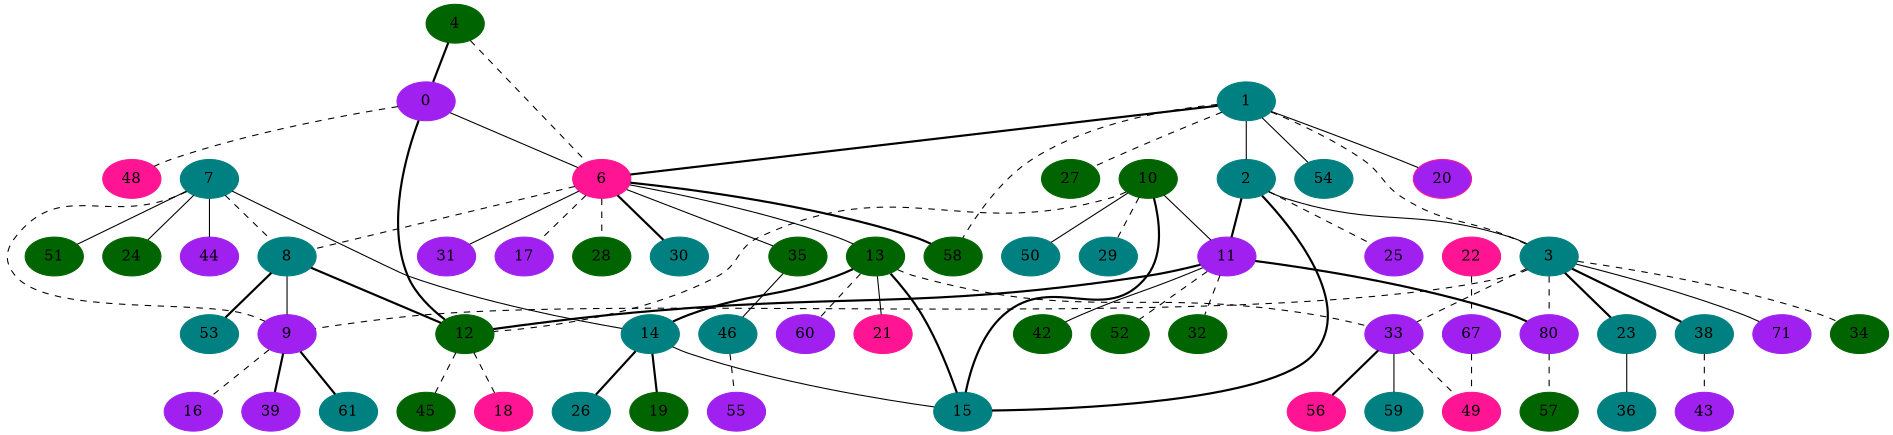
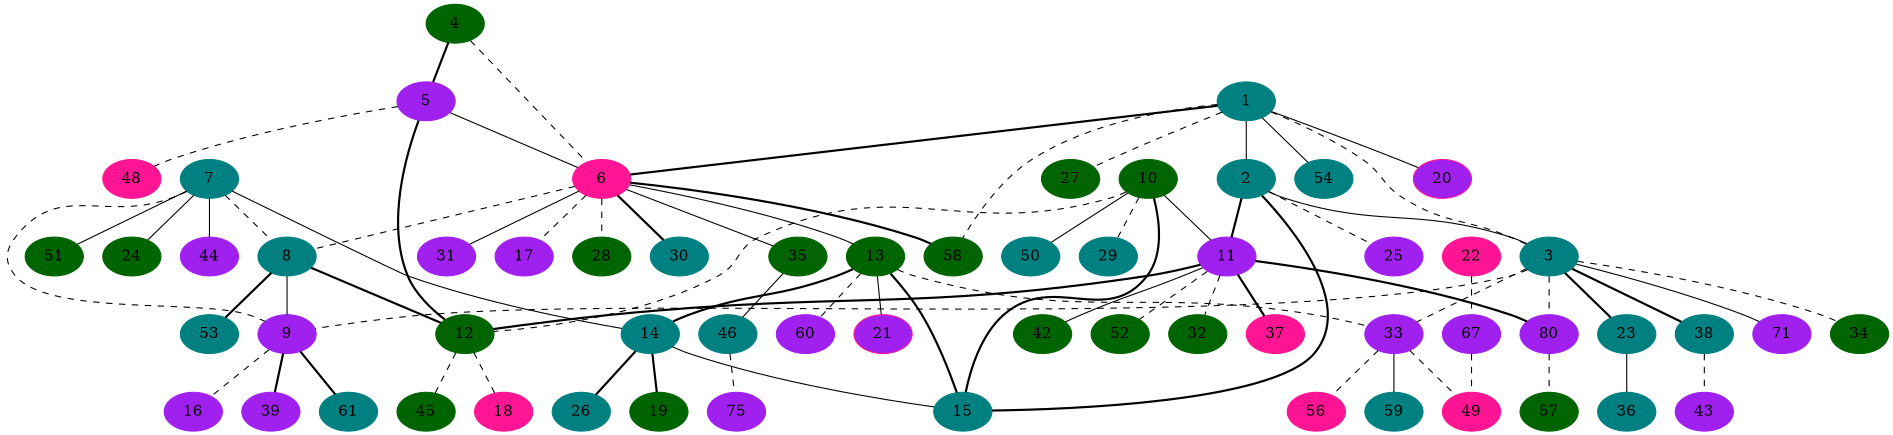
  graph {
    node [color=teal style=filled]
    edge [style=dashed]
    1
    2
    3
    6 [color=deeppink]
    20 [color=deeppink fillcolor=purple]
    27 [color=darkgreen]
    54
    58 [color=darkgreen]
    11 [color=purple]
    15
    25 [color=purple]
    9 [color=purple]
    23
    33 [color=purple]
    34 [color=darkgreen]
    38
    n17 [color=purple label=80]
    n18 [color=purple label=71]
    8
    13 [color=darkgreen]
    17 [color=purple]
    28 [color=darkgreen]
    30
    31 [color=purple]
    35 [color=darkgreen]
    12 [color=darkgreen]
    32 [color=darkgreen]
+   37 [color=deeppink]
    42 [color=darkgreen]
    52 [color=darkgreen]
    16 [color=purple]
    39 [color=purple]
    61
    36
    49 [color=deeppink]
    56 [color=deeppink]
    59
    43 [color=purple]
    57 [color=darkgreen]
    4 [color=darkgreen]
-   5 [color=purple label=0]
+   5 [color=purple]
    48 [color=deeppink]
    18 [color=deeppink]
    45 [color=darkgreen]
    22 [color=deeppink]
    n46 [color=purple label=67]
    53
    14
-   21 [color=deeppink]
+   21 [color=deeppink fillcolor=purple]
    60 [color=purple]
    46
    7
    24 [color=darkgreen]
    44 [color=purple]
    51 [color=darkgreen]
    19 [color=darkgreen]
    26
    10 [color=darkgreen]
    29
    50
-   55 [color=purple]
+   55 [color=purple label=75]
    1 -- 2 [style=solid]
    1 -- 3
    1 -- 6 [style=bold]
    1 -- 20 [style=solid]
    1 -- 27
    1 -- 54 [style=solid]
    1 -- 58
    2 -- 3 [style=solid]
    2 -- 11 [style=bold]
    2 -- 15 [style=bold]
    2 -- 25
    3 -- 9
    3 -- 23 [style=bold]
    3 -- 33
    3 -- 34
    3 -- 38 [style=bold]
    3 -- n17
    3 -- n18 [style=solid]
    6 -- 58 [style=bold]
    6 -- 8
    6 -- 13 [style=solid]
    6 -- 17
    6 -- 28
    6 -- 30 [style=bold]
    6 -- 31 [style=solid]
    6 -- 35 [style=solid]
    11 -- n17 [style=bold]
    11 -- 12 [style=bold]
    11 -- 32
+   11 -- 37 [style=bold]
    11 -- 42 [style=solid]
    11 -- 52
    9 -- 16
    9 -- 39 [style=bold]
    9 -- 61 [style=bold]
    23 -- 36 [style=solid]
    33 -- 49
-   33 -- 56 [style=bold]
+   33 -- 56
    33 -- 59 [style=solid]
    38 -- 43
    n17 -- 57
    8 -- 9 [style=solid]
    8 -- 12 [style=bold]
    8 -- 53 [style=bold]
    13 -- 15 [style=bold]
    13 -- 33
    13 -- 14 [style=bold]
    13 -- 21 [style=solid]
    13 -- 60
    35 -- 46 [style=solid]
    12 -- 18
    12 -- 45
    4 -- 6
    4 -- 5 [style=bold]
    5 -- 6 [style=solid]
    5 -- 12 [style=bold]
    5 -- 48
    22 -- n46
    n46 -- 49
    14 -- 15 [style=solid]
    14 -- 19 [style=bold]
    14 -- 26 [style=bold]
    46 -- 55
    7 -- 9
    7 -- 8
    7 -- 14 [style=solid]
    7 -- 24 [style=solid]
    7 -- 44 [style=solid]
    7 -- 51 [style=solid]
    10 -- 11 [style=solid]
    10 -- 15 [style=bold]
    10 -- 12
    10 -- 29
    10 -- 50 [style=solid]
  }
